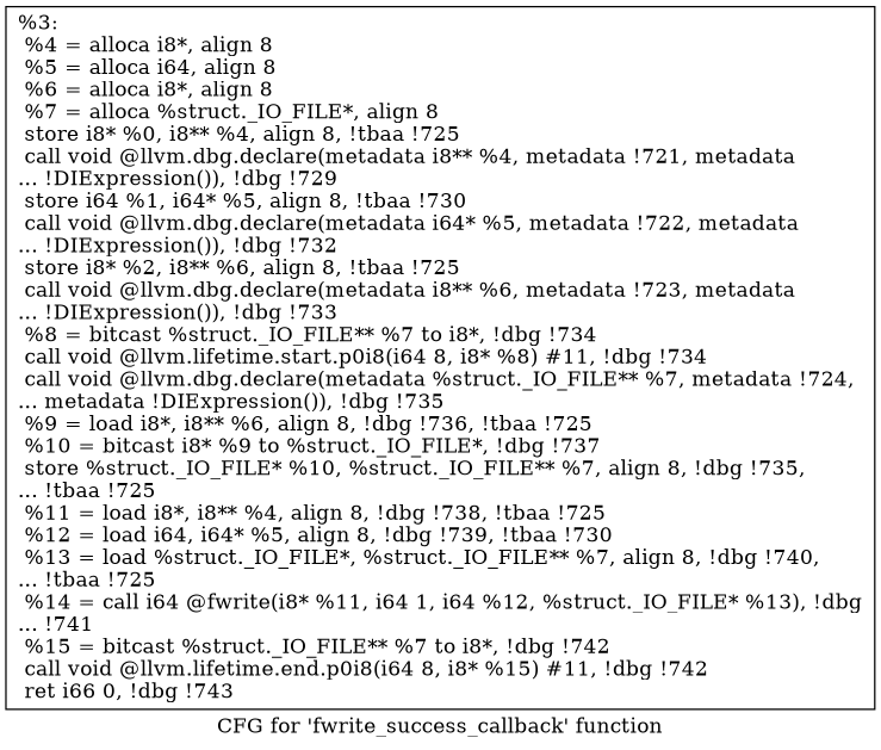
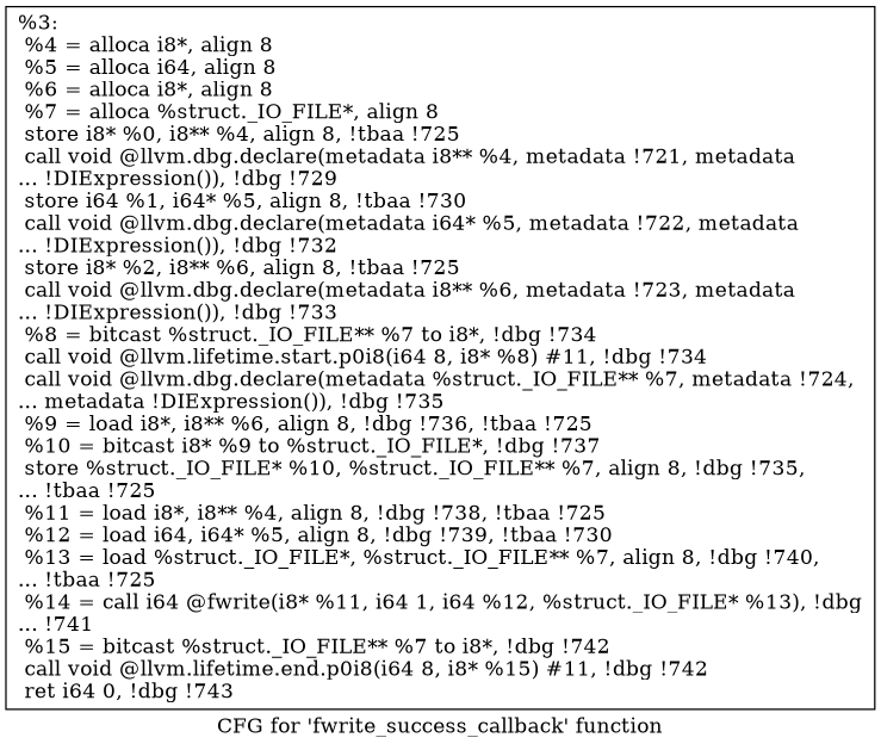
  digraph {
    label="CFG for 'fwrite_success_callback' function"
    rankdir=LR
-   n1 [label="{%3:\l  %4 = alloca i8*, align 8\l  %5 = alloca i64, align 8\l  %6 = alloca i8*, align 8\l  %7 = alloca %struct._IO_FILE*, align 8\l  store i8* %0, i8** %4, align 8, !tbaa !725\l  call void @llvm.dbg.declare(metadata i8** %4, metadata !721, metadata\l... !DIExpression()), !dbg !729\l  store i64 %1, i64* %5, align 8, !tbaa !730\l  call void @llvm.dbg.declare(metadata i64* %5, metadata !722, metadata\l... !DIExpression()), !dbg !732\l  store i8* %2, i8** %6, align 8, !tbaa !725\l  call void @llvm.dbg.declare(metadata i8** %6, metadata !723, metadata\l... !DIExpression()), !dbg !733\l  %8 = bitcast %struct._IO_FILE** %7 to i8*, !dbg !734\l  call void @llvm.lifetime.start.p0i8(i64 8, i8* %8) #11, !dbg !734\l  call void @llvm.dbg.declare(metadata %struct._IO_FILE** %7, metadata !724,\l... metadata !DIExpression()), !dbg !735\l  %9 = load i8*, i8** %6, align 8, !dbg !736, !tbaa !725\l  %10 = bitcast i8* %9 to %struct._IO_FILE*, !dbg !737\l  store %struct._IO_FILE* %10, %struct._IO_FILE** %7, align 8, !dbg !735,\l... !tbaa !725\l  %11 = load i8*, i8** %4, align 8, !dbg !738, !tbaa !725\l  %12 = load i64, i64* %5, align 8, !dbg !739, !tbaa !730\l  %13 = load %struct._IO_FILE*, %struct._IO_FILE** %7, align 8, !dbg !740,\l... !tbaa !725\l  %14 = call i64 @fwrite(i8* %11, i64 1, i64 %12, %struct._IO_FILE* %13), !dbg\l... !741\l  %15 = bitcast %struct._IO_FILE** %7 to i8*, !dbg !742\l  call void @llvm.lifetime.end.p0i8(i64 8, i8* %15) #11, !dbg !742\l  ret i66 0, !dbg !743\l}" shape=record]
+   n1 [label="{%3:\l  %4 = alloca i8*, align 8\l  %5 = alloca i64, align 8\l  %6 = alloca i8*, align 8\l  %7 = alloca %struct._IO_FILE*, align 8\l  store i8* %0, i8** %4, align 8, !tbaa !725\l  call void @llvm.dbg.declare(metadata i8** %4, metadata !721, metadata\l... !DIExpression()), !dbg !729\l  store i64 %1, i64* %5, align 8, !tbaa !730\l  call void @llvm.dbg.declare(metadata i64* %5, metadata !722, metadata\l... !DIExpression()), !dbg !732\l  store i8* %2, i8** %6, align 8, !tbaa !725\l  call void @llvm.dbg.declare(metadata i8** %6, metadata !723, metadata\l... !DIExpression()), !dbg !733\l  %8 = bitcast %struct._IO_FILE** %7 to i8*, !dbg !734\l  call void @llvm.lifetime.start.p0i8(i64 8, i8* %8) #11, !dbg !734\l  call void @llvm.dbg.declare(metadata %struct._IO_FILE** %7, metadata !724,\l... metadata !DIExpression()), !dbg !735\l  %9 = load i8*, i8** %6, align 8, !dbg !736, !tbaa !725\l  %10 = bitcast i8* %9 to %struct._IO_FILE*, !dbg !737\l  store %struct._IO_FILE* %10, %struct._IO_FILE** %7, align 8, !dbg !735,\l... !tbaa !725\l  %11 = load i8*, i8** %4, align 8, !dbg !738, !tbaa !725\l  %12 = load i64, i64* %5, align 8, !dbg !739, !tbaa !730\l  %13 = load %struct._IO_FILE*, %struct._IO_FILE** %7, align 8, !dbg !740,\l... !tbaa !725\l  %14 = call i64 @fwrite(i8* %11, i64 1, i64 %12, %struct._IO_FILE* %13), !dbg\l... !741\l  %15 = bitcast %struct._IO_FILE** %7 to i8*, !dbg !742\l  call void @llvm.lifetime.end.p0i8(i64 8, i8* %15) #11, !dbg !742\l  ret i64 0, !dbg !743\l}" shape=record]
  }
